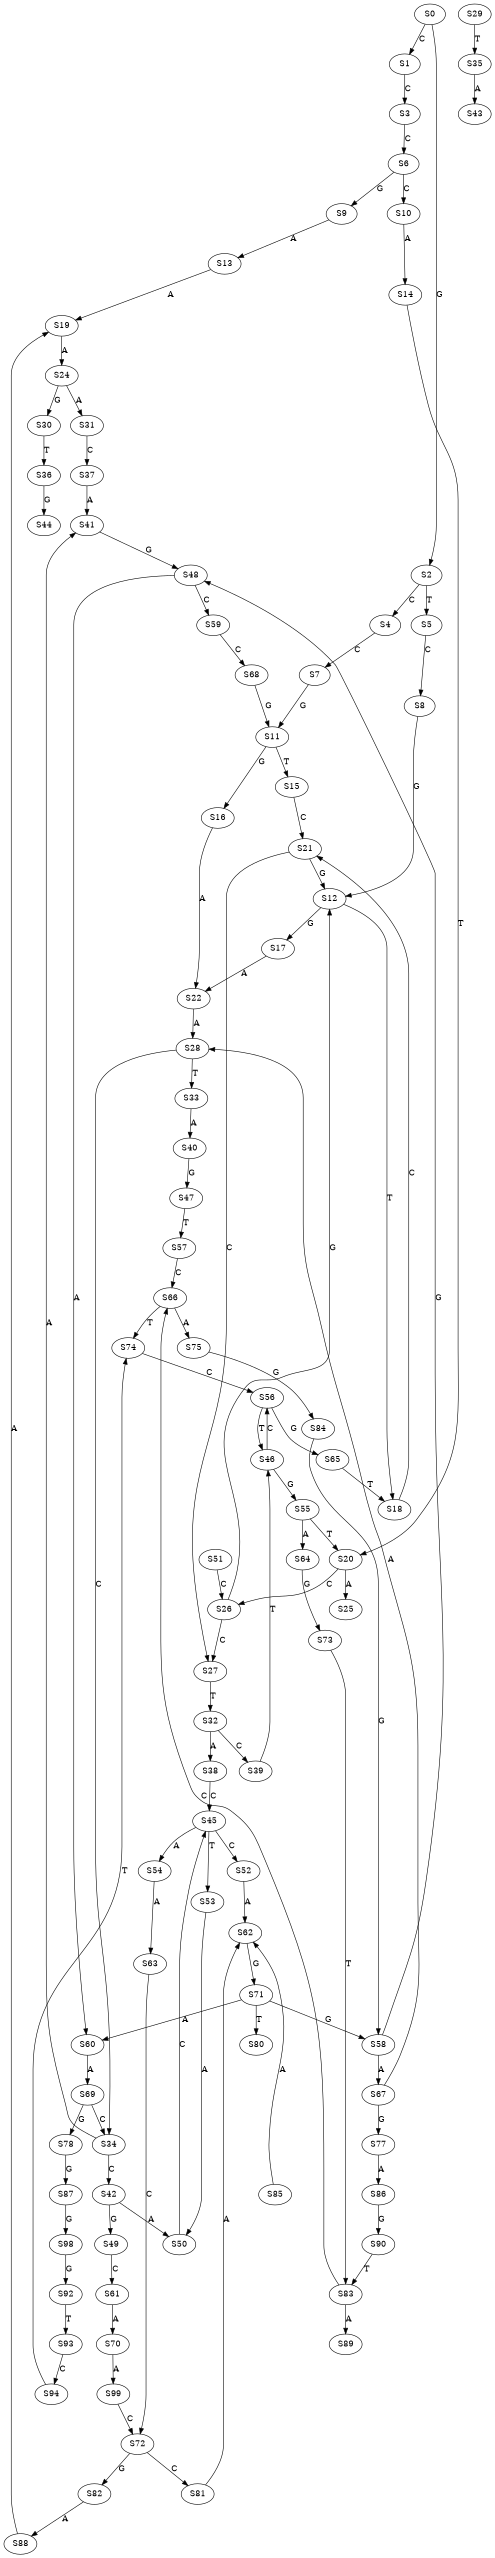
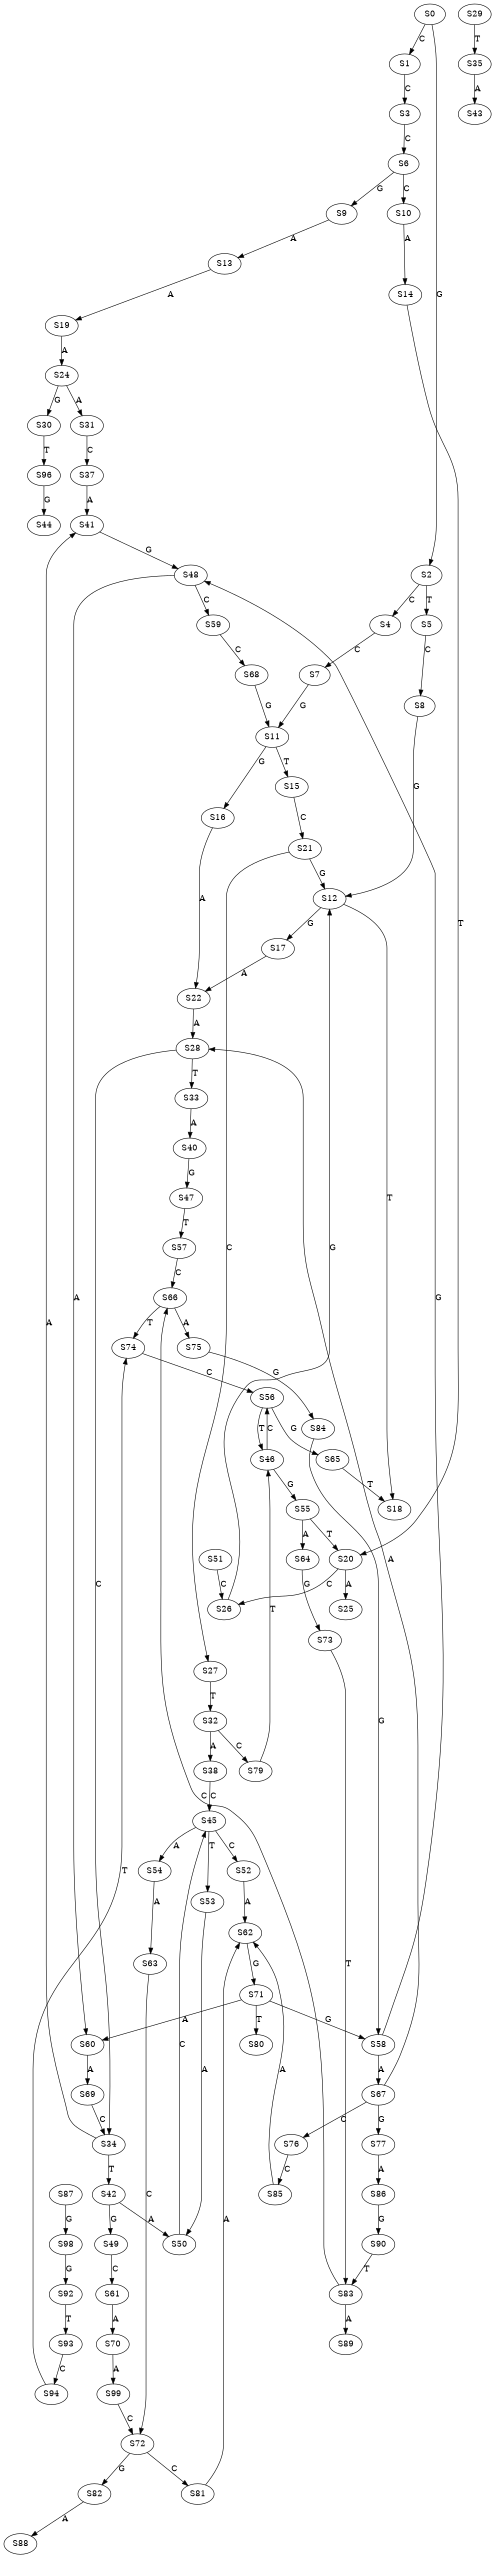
  strict digraph {
    S0
    S1
    S2
    S3
    S4
    S5
    S6
    S7
    S8
    S9
    S10
    S11
    S12
    S13
    S14
    S15
    S16
    S17
    S18
    S19
    S20
    S21
    S22
    S24
    S25
    S26
    S27
    S28
    S30
    S31
    S32
    S33
    S34
    S29
    S35
-   S36
+   S36 [label=S96]
    S37
    S38
-   S39
+   S39 [label=S79]
    S40
    S41
    S42
    S43
    S44
    S45
    S46
    S47
    S48
    S49
    S50
    S52
    S53
    S54
    S55
    S56
    S57
    S59
    S60
    S61
    S51
    S62
    S63
    S64
    S65
    S66
    S58
    S67
    S68
    S69
    S70
    S71
    S72
    S73
    S74
    S75
+   S76
    S77
-   S78
    n79 [label=S99]
    S80
    S81
    S82
    S83
    S84
    S85
    S86
    S87
    S88
    S89
    S90
    n91 [label=S98]
    S92
    S93
    S94
    S0 -> S1 [label=C]
    S0 -> S2 [label=G]
    S1 -> S3 [label=C]
    S2 -> S4 [label=C]
    S2 -> S5 [label=T]
    S3 -> S6 [label=C]
    S4 -> S7 [label=C]
    S5 -> S8 [label=C]
    S6 -> S9 [label=G]
    S6 -> S10 [label=C]
    S7 -> S11 [label=G]
    S8 -> S12 [label=G]
    S9 -> S13 [label=A]
    S10 -> S14 [label=A]
    S11 -> S15 [label=T]
    S11 -> S16 [label=G]
    S12 -> S17 [label=G]
    S12 -> S18 [label=T]
    S13 -> S19 [label=A]
    S14 -> S20 [label=T]
    S15 -> S21 [label=C]
    S16 -> S22 [label=A]
    S17 -> S22 [label=A]
-   S18 -> S21 [label=C]
    S19 -> S24 [label=A]
    S20 -> S25 [label=A]
    S20 -> S26 [label=C]
    S21 -> S12 [label=G]
    S21 -> S27 [label=C]
    S22 -> S28 [label=A]
    S24 -> S30 [label=G]
    S24 -> S31 [label=A]
    S26 -> S12 [label=G]
-   S26 -> S27 [label=C]
    S27 -> S32 [label=T]
    S28 -> S33 [label=T]
    S28 -> S34 [label=C]
    S30 -> S36 [label=T]
    S31 -> S37 [label=C]
    S32 -> S38 [label=A]
    S32 -> S39 [label=C]
    S33 -> S40 [label=A]
    S34 -> S41 [label=A]
-   S34 -> S42 [label=C]
+   S34 -> S42 [label=T]
    S29 -> S35 [label=T]
    S35 -> S43 [label=A]
    S36 -> S44 [label=G]
    S37 -> S41 [label=A]
    S38 -> S45 [label=C]
    S39 -> S46 [label=T]
    S40 -> S47 [label=G]
    S41 -> S48 [label=G]
    S42 -> S49 [label=G]
    S42 -> S50 [label=A]
    S45 -> S52 [label=C]
    S45 -> S53 [label=T]
    S45 -> S54 [label=A]
    S46 -> S55 [label=G]
    S46 -> S56 [label=C]
    S47 -> S57 [label=T]
    S48 -> S59 [label=C]
    S48 -> S60 [label=A]
    S49 -> S61 [label=C]
    S50 -> S45 [label=C]
    S52 -> S62 [label=A]
    S53 -> S50 [label=A]
    S54 -> S63 [label=A]
    S55 -> S20 [label=T]
    S55 -> S64 [label=A]
    S56 -> S46 [label=T]
    S56 -> S65 [label=G]
    S57 -> S66 [label=C]
    S59 -> S68 [label=C]
    S60 -> S69 [label=A]
    S61 -> S70 [label=A]
    S51 -> S26 [label=C]
    S62 -> S71 [label=G]
    S63 -> S72 [label=C]
    S64 -> S73 [label=G]
    S65 -> S18 [label=T]
    S66 -> S74 [label=T]
    S66 -> S75 [label=A]
    S58 -> S48 [label=G]
    S58 -> S67 [label=A]
    S67 -> S28 [label=A]
+   S67 -> S76 [label=C]
    S67 -> S77 [label=G]
    S68 -> S11 [label=G]
    S69 -> S34 [label=C]
-   S69 -> S78 [label=G]
    S70 -> n79 [label=A]
    S71 -> S60 [label=A]
    S71 -> S58 [label=G]
    S71 -> S80 [label=T]
    S72 -> S81 [label=C]
    S72 -> S82 [label=G]
    S73 -> S83 [label=T]
    S74 -> S56 [label=C]
    S75 -> S84 [label=G]
+   S76 -> S85 [label=C]
    S77 -> S86 [label=A]
-   S78 -> S87 [label=G]
    n79 -> S72 [label=C]
    S81 -> S62 [label=A]
    S82 -> S88 [label=A]
    S83 -> S66 [label=C]
    S83 -> S89 [label=A]
    S84 -> S58 [label=G]
    S85 -> S62 [label=A]
    S86 -> S90 [label=G]
    S87 -> n91 [label=G]
-   S88 -> S19 [label=A]
    S90 -> S83 [label=T]
    n91 -> S92 [label=G]
    S92 -> S93 [label=T]
    S93 -> S94 [label=C]
    S94 -> S74 [label=T]
  }
